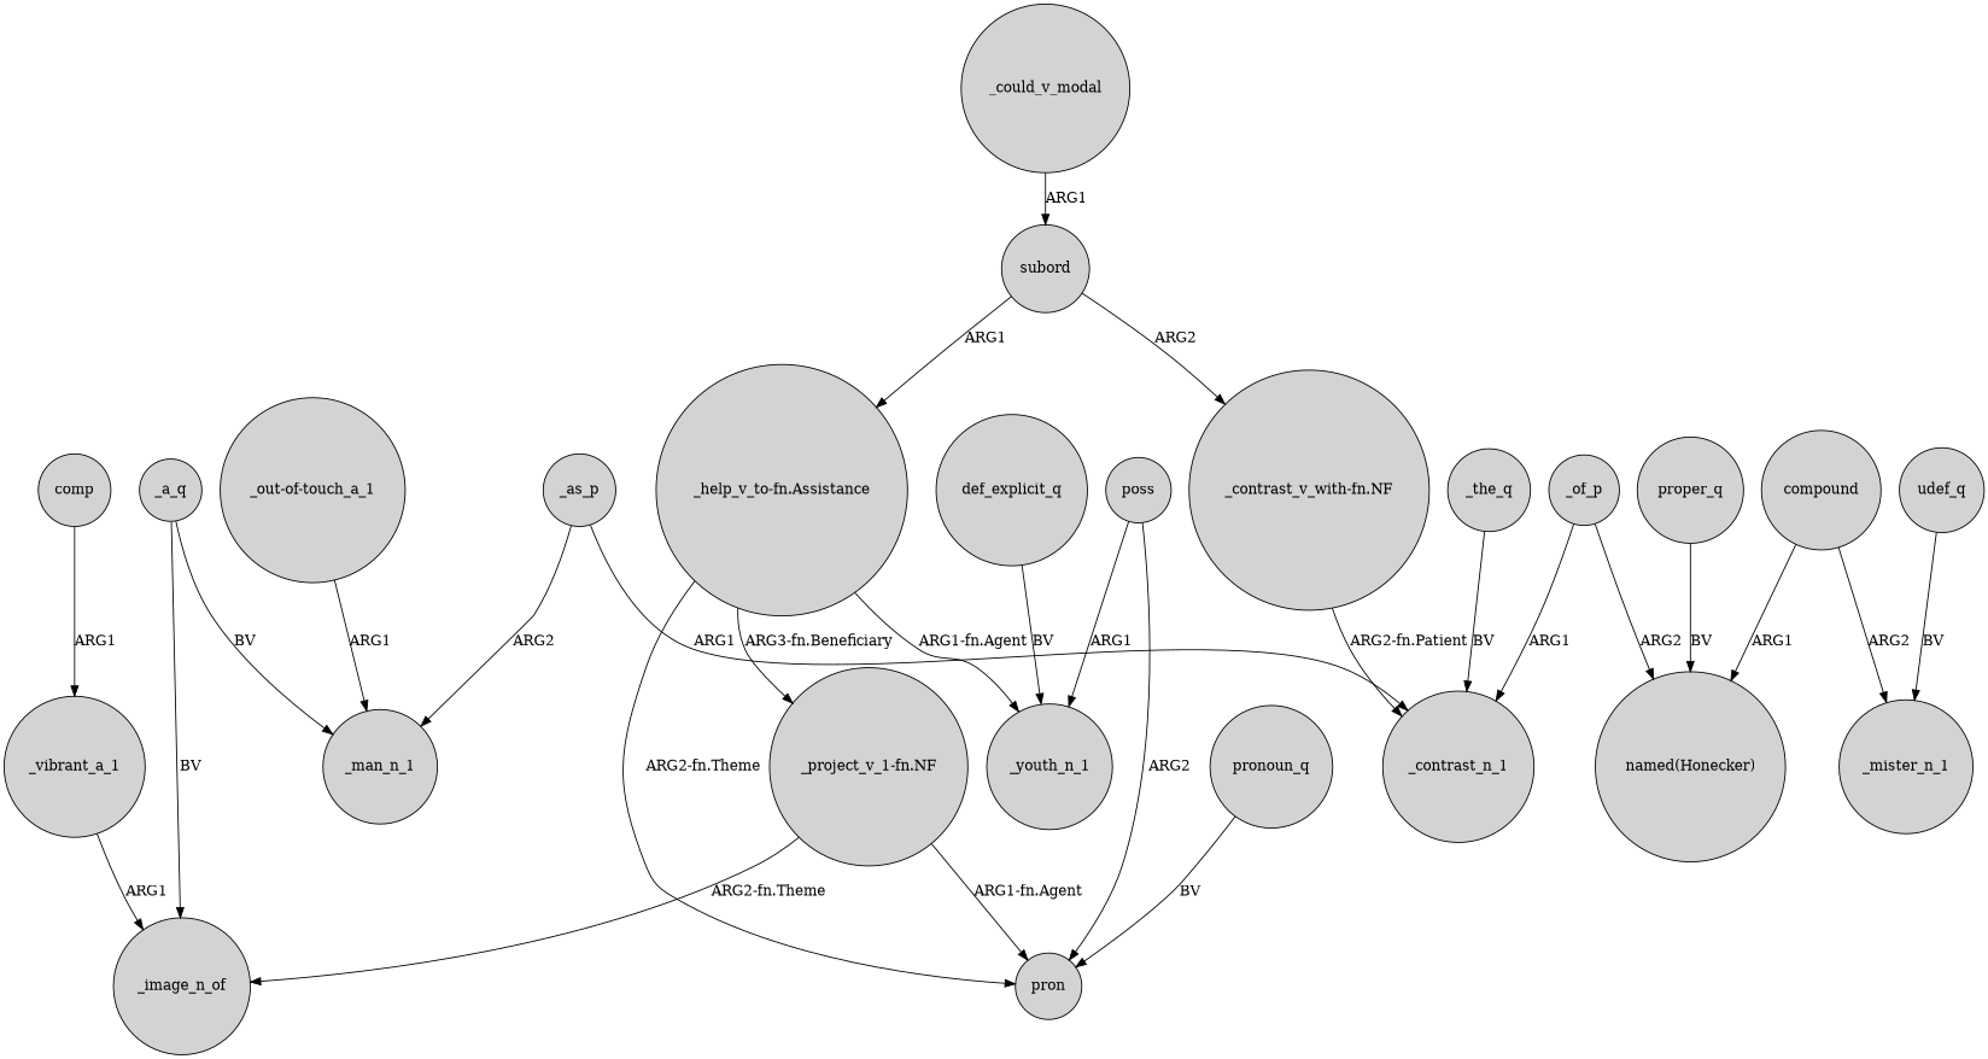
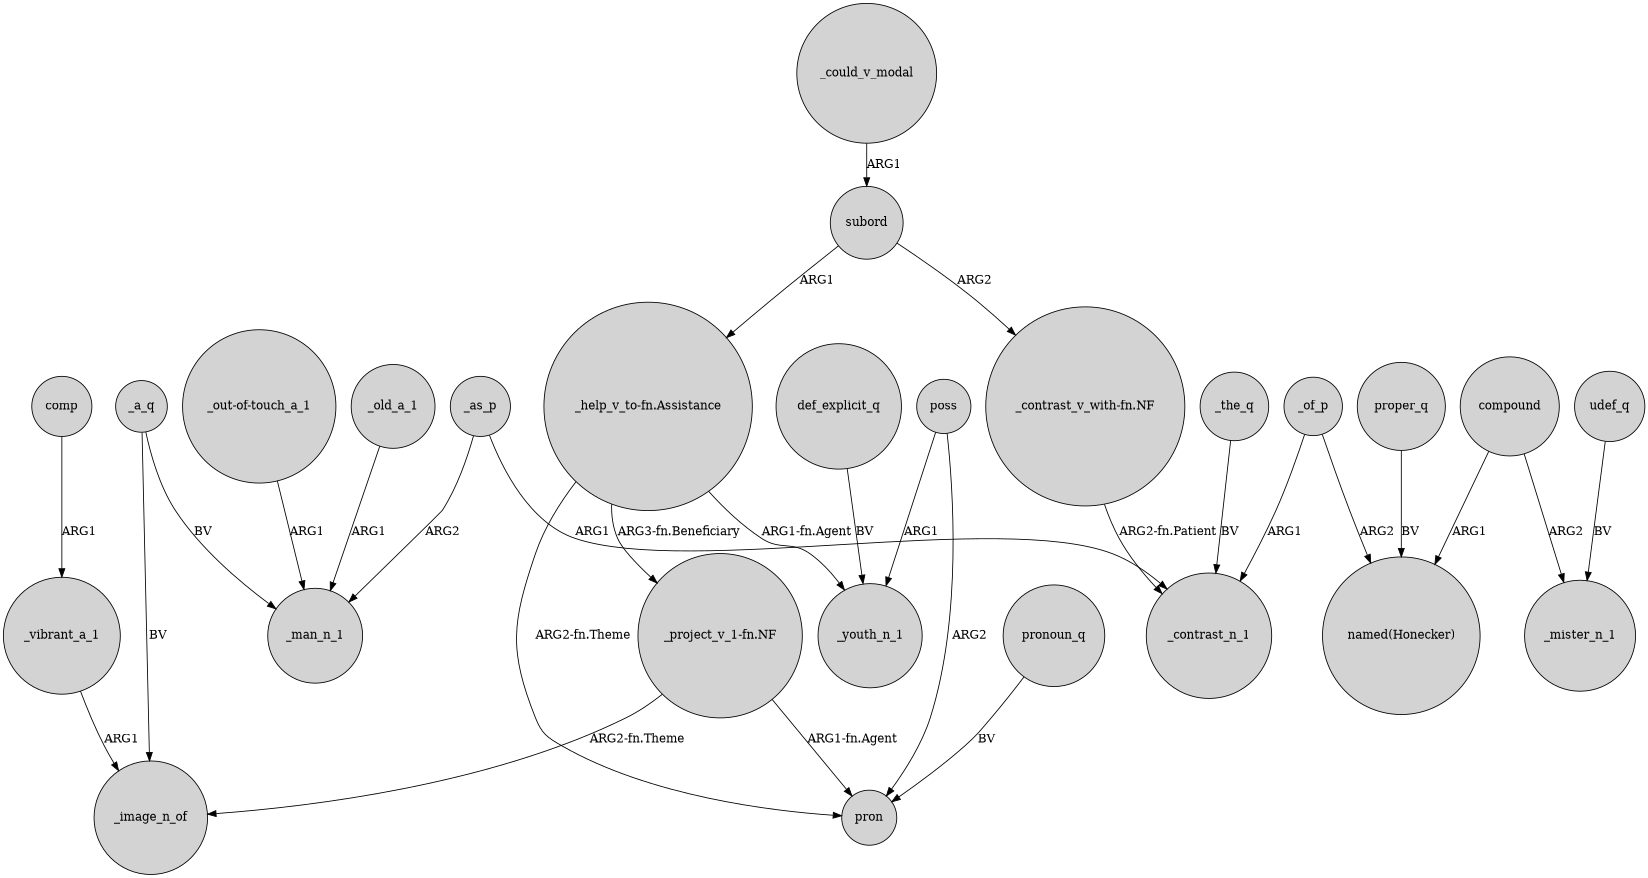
  digraph {
    node [shape=circle style=filled]
    _as_p
    _man_n_1
    n3 [label=_contrast_n_1]
    _could_v_modal
    subord
    "_contrast_v_with-fn.NF"
    "_help_v_to-fn.Assistance"
    pron
    _youth_n_1
    "_project_v_1-fn.NF"
    poss
    _of_p
    "named(Honecker)"
    _a_q
    _image_n_of
    comp
    _vibrant_a_1
    compound
    _mister_n_1
+   _old_a_1
    udef_q
    proper_q
    pronoun_q
    def_explicit_q
    _the_q
    "_out-of-touch_a_1"
    _as_p -> _man_n_1 [label=ARG2]
    _as_p -> n3 [label=ARG1]
    _could_v_modal -> subord [label=ARG1]
    subord -> "_contrast_v_with-fn.NF" [label=ARG2]
    subord -> "_help_v_to-fn.Assistance" [label=ARG1]
    "_contrast_v_with-fn.NF" -> n3 [label="ARG2-fn.Patient"]
    "_help_v_to-fn.Assistance" -> pron [label="ARG2-fn.Theme"]
    "_help_v_to-fn.Assistance" -> _youth_n_1 [label="ARG1-fn.Agent"]
    "_help_v_to-fn.Assistance" -> "_project_v_1-fn.NF" [label="ARG3-fn.Beneficiary"]
    "_project_v_1-fn.NF" -> pron [label="ARG1-fn.Agent"]
    "_project_v_1-fn.NF" -> _image_n_of [label="ARG2-fn.Theme"]
    poss -> pron [label=ARG2]
    poss -> _youth_n_1 [label=ARG1]
    _of_p -> n3 [label=ARG1]
    _of_p -> "named(Honecker)" [label=ARG2]
    _a_q -> _man_n_1 [label=BV]
    _a_q -> _image_n_of [label=BV]
    comp -> _vibrant_a_1 [label=ARG1]
    _vibrant_a_1 -> _image_n_of [label=ARG1]
    compound -> "named(Honecker)" [label=ARG1]
    compound -> _mister_n_1 [label=ARG2]
+   _old_a_1 -> _man_n_1 [label=ARG1]
    udef_q -> _mister_n_1 [label=BV]
    proper_q -> "named(Honecker)" [label=BV]
    pronoun_q -> pron [label=BV]
    def_explicit_q -> _youth_n_1 [label=BV]
    _the_q -> n3 [label=BV]
    "_out-of-touch_a_1" -> _man_n_1 [label=ARG1]
  }
